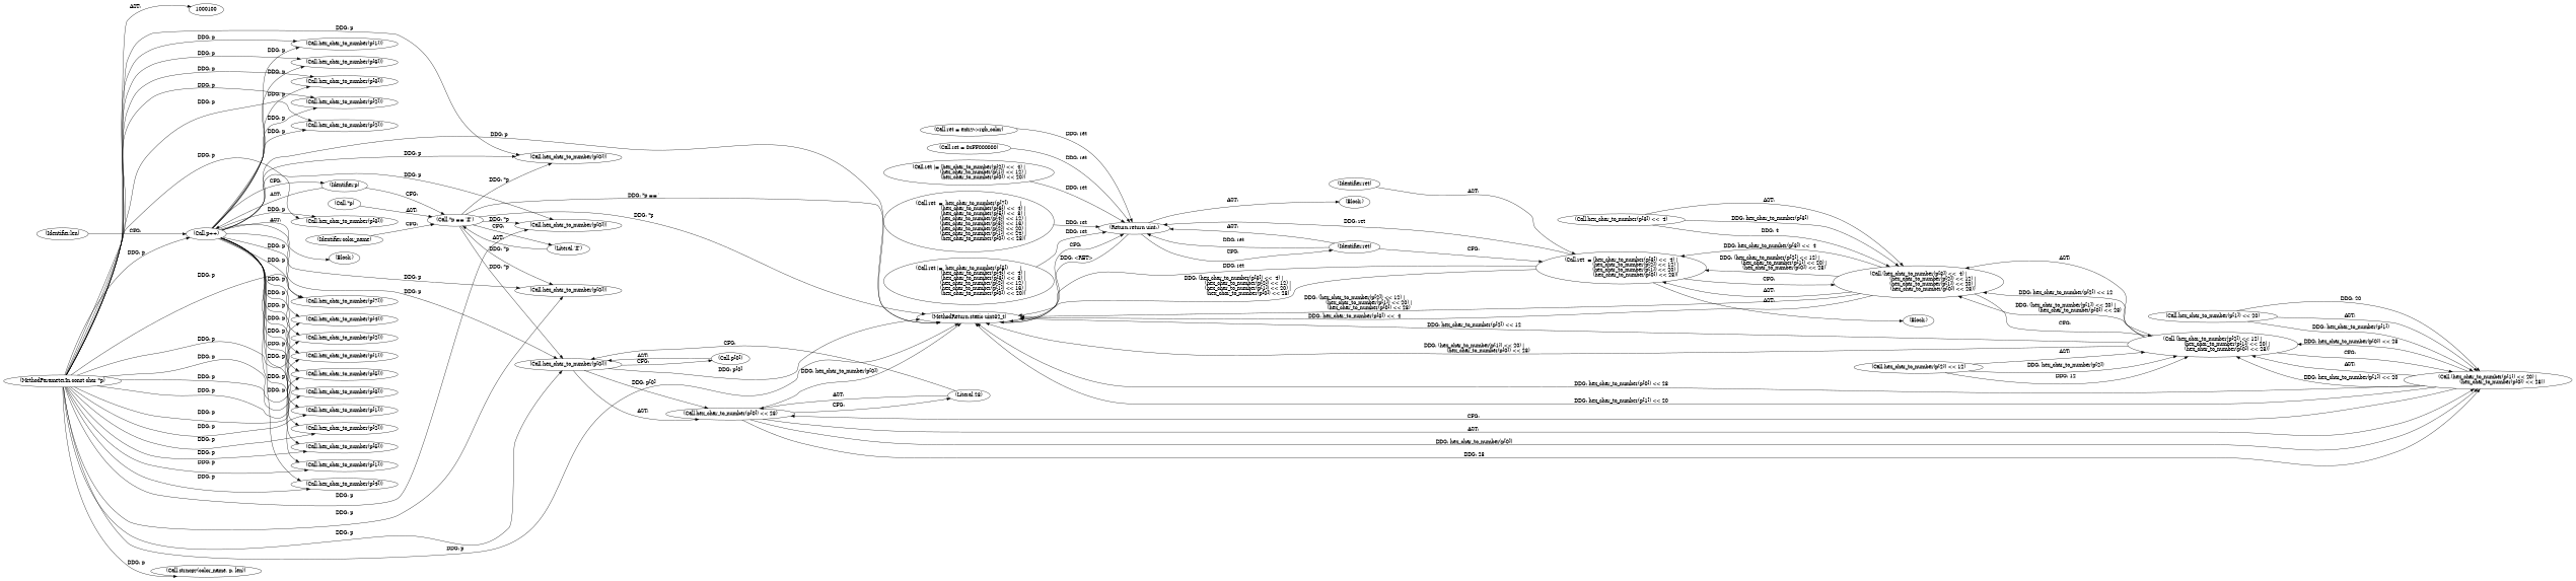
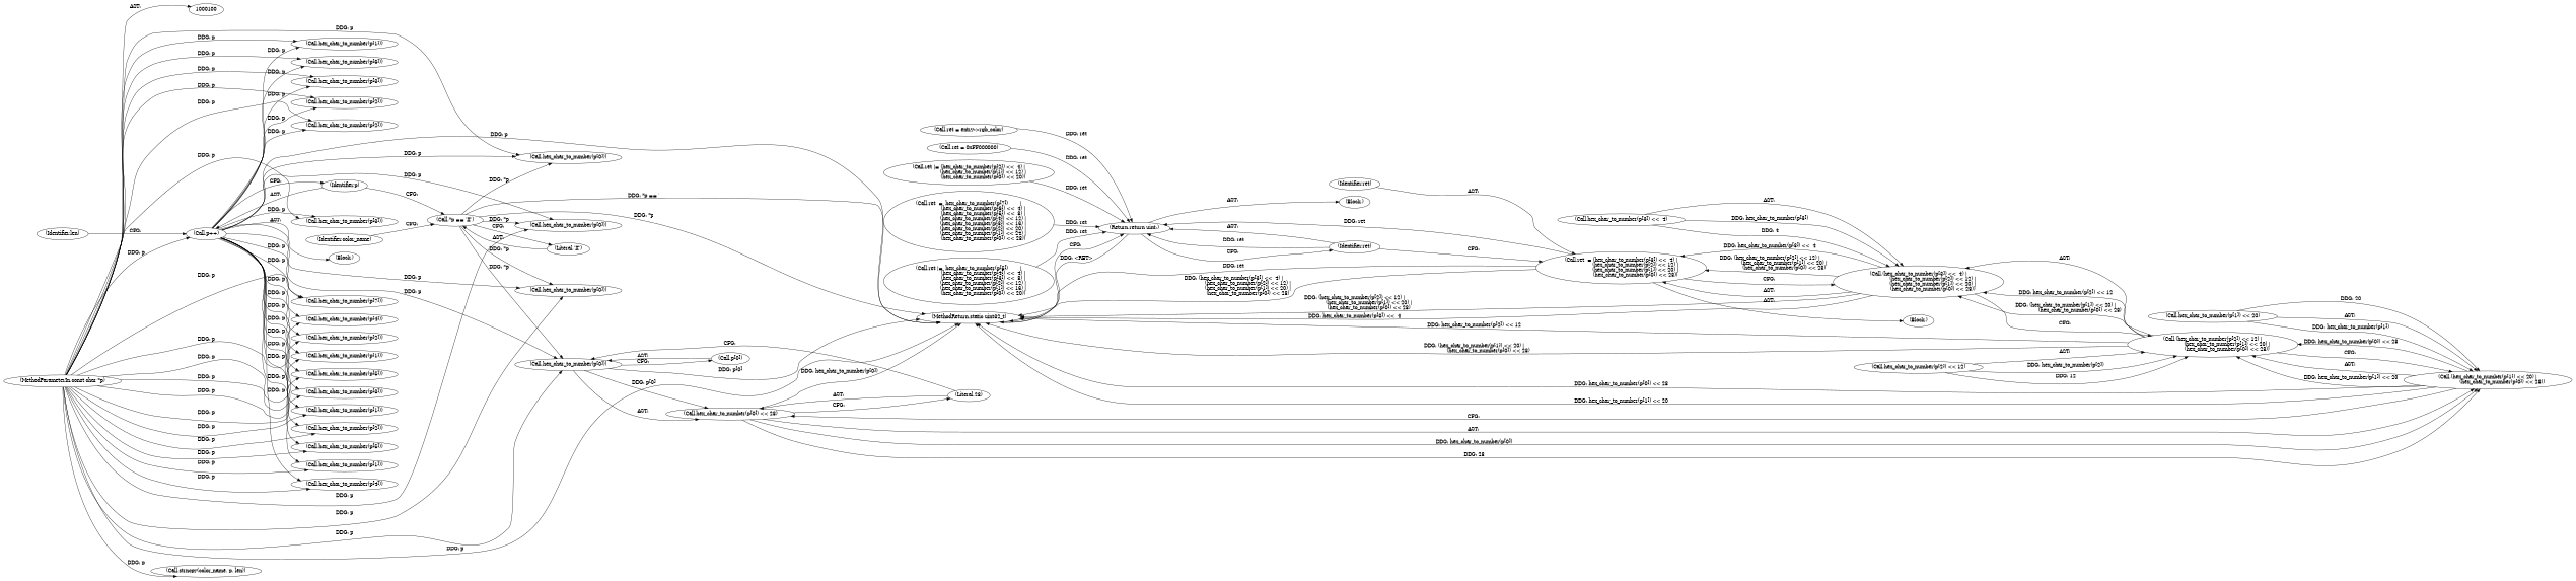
  digraph {
    rankdir=LR
    n1 [label="(Call,hex_char_to_number(p[0]))"]
    n2 [label="(Call,hex_char_to_number(p[0]) << 28)"]
    n3 [label="(Call,p[0])"]
    n4 [label="(MethodReturn,static uint32_t)"]
    n5 [label="(Call,(hex_char_to_number(p[1]) << 20) |\n                   (hex_char_to_number(p[0]) << 28))"]
    n6 [label="(Literal,28)"]
    n7 [label="(Return,return uint;)"]
    n8 [label="(Call,p++)"]
    n9 [label="(Call,hex_char_to_number(p[1]))"]
    n10 [label="(Call,hex_char_to_number(p[6]))"]
    n11 [label="(Call,hex_char_to_number(p[3]))"]
    n12 [label="(Call,hex_char_to_number(p[2]))"]
    n13 [label="(Call,hex_char_to_number(p[2]))"]
    n14 [label="(Call,hex_char_to_number(p[0]))"]
    n15 [label="(Call,hex_char_to_number(p[3]))"]
    n16 [label="(Block,)"]
    n17 [label="(Call,hex_char_to_number(p[7]))"]
    n18 [label="(Call,hex_char_to_number(p[4]))"]
    n19 [label="(Call,hex_char_to_number(p[2]))"]
    n20 [label="(Call,hex_char_to_number(p[1]))"]
    n21 [label="(Call,hex_char_to_number(p[5]))"]
    n22 [label="(Call,hex_char_to_number(p[3]))"]
    n23 [label="(Call,hex_char_to_number(p[1]))"]
    n24 [label="(Call,hex_char_to_number(p[0]))"]
    n25 [label="(Call,hex_char_to_number(p[2]))"]
    n26 [label="(Call,hex_char_to_number(p[5]))"]
    n27 [label="(Call,hex_char_to_number(p[1]))"]
    n28 [label="(Identifier,p)"]
    n29 [label="(Call,hex_char_to_number(p[0]))"]
    n30 [label="(Call,hex_char_to_number(p[4]))"]
    n31 [label="(Call,*p == '#')"]
    n32 [label="(MethodParameterIn,const char *p)"]
    n33 [label="(Call,strncpy(color_name, p, len))"]
    1000100
    n35 [label="(Literal,'#')"]
    n36 [label="(Call,(hex_char_to_number(p[2]) << 12) |\n                   (hex_char_to_number(p[1]) << 20) |\n                   (hex_char_to_number(p[0]) << 28))"]
    n37 [label="(Call,(hex_char_to_number(p[3]) <<  4) |\n                   (hex_char_to_number(p[2]) << 12) |\n                   (hex_char_to_number(p[1]) << 20) |\n                   (hex_char_to_number(p[0]) << 28))"]
    n38 [label="(Call,ret  = (hex_char_to_number(p[3]) <<  4) |\n                   (hex_char_to_number(p[2]) << 12) |\n                   (hex_char_to_number(p[1]) << 20) |\n                   (hex_char_to_number(p[0]) << 28))"]
    n39 [label="(Block,)"]
    n40 [label="(Identifier,ret)"]
    n41 [label="(Block,)"]
-   n42 [label="(Call,*p)"]
    n43 [label="(Identifier,ret)"]
    n44 [label="(Call,ret  =  hex_char_to_number(p[7])        |\n                   (hex_char_to_number(p[6]) <<  4) |\n                   (hex_char_to_number(p[5]) <<  8) |\n                   (hex_char_to_number(p[4]) << 12) |\n                   (hex_char_to_number(p[3]) << 16) |\n                   (hex_char_to_number(p[2]) << 20) |\n                   (hex_char_to_number(p[1]) << 24) |\n                   (hex_char_to_number(p[0]) << 28))"]
    n45 [label="(Call,hex_char_to_number(p[1]) << 20)"]
    n46 [label="(Call,hex_char_to_number(p[3]) <<  4)"]
    n47 [label="(Identifier,color_name)"]
    n48 [label="(Call,hex_char_to_number(p[2]) << 12)"]
    n49 [label="(Call,ret |=  hex_char_to_number(p[5])        |\n                   (hex_char_to_number(p[4]) <<  4) |\n                   (hex_char_to_number(p[3]) <<  8) |\n                   (hex_char_to_number(p[2]) << 12) |\n                   (hex_char_to_number(p[1]) << 16) |\n                   (hex_char_to_number(p[0]) << 20))"]
    n50 [label="(Call,ret = entry->rgb_color)"]
    n51 [label="(Identifier,len)"]
    n52 [label="(Call,ret = 0xFF000000)"]
    n53 [label="(Call,ret |= (hex_char_to_number(p[2]) <<  4) |\n                   (hex_char_to_number(p[1]) << 12) |\n                   (hex_char_to_number(p[0]) << 20))"]
    n1 -> n2 [label="AST: "]
    n1 -> n2 [label="DDG: p[0]"]
    n1 -> n3 [label="CFG: "]
    n1 -> n4 [label="DDG: p[0]"]
    n2 -> n4 [label="DDG: hex_char_to_number(p[0])"]
    n2 -> n5 [label="AST: "]
    n2 -> n5 [label="DDG: hex_char_to_number(p[0])"]
    n2 -> n5 [label="DDG: 28"]
    n2 -> n6 [label="CFG: "]
    n3 -> n1 [label="AST: "]
    n4 -> n7 [label="CFG: "]
    n5 -> n2 [label="CFG: "]
    n5 -> n4 [label="DDG: hex_char_to_number(p[0]) << 28"]
    n5 -> n4 [label="DDG: hex_char_to_number(p[1]) << 20"]
    n5 -> n36 [label="AST: "]
    n5 -> n36 [label="DDG: hex_char_to_number(p[1]) << 20"]
    n5 -> n36 [label="DDG: hex_char_to_number(p[0]) << 28"]
    n6 -> n1 [label="CFG: "]
    n6 -> n2 [label="AST: "]
    n7 -> n4 [label="DDG: <RET>"]
    n7 -> n40 [label="CFG: "]
    n7 -> n41 [label="AST: "]
    n8 -> n1 [label="DDG: p"]
    n8 -> n4 [label="DDG: p"]
    n8 -> n9 [label="DDG: p"]
    n8 -> n10 [label="DDG: p"]
    n8 -> n11 [label="DDG: p"]
    n8 -> n12 [label="DDG: p"]
    n8 -> n13 [label="DDG: p"]
    n8 -> n14 [label="DDG: p"]
    n8 -> n15 [label="DDG: p"]
    n8 -> n16 [label="AST: "]
    n8 -> n17 [label="DDG: p"]
    n8 -> n18 [label="DDG: p"]
    n8 -> n19 [label="DDG: p"]
    n8 -> n20 [label="DDG: p"]
    n8 -> n21 [label="DDG: p"]
    n8 -> n22 [label="DDG: p"]
    n8 -> n23 [label="DDG: p"]
    n8 -> n24 [label="DDG: p"]
    n8 -> n25 [label="DDG: p"]
    n8 -> n26 [label="DDG: p"]
    n8 -> n27 [label="DDG: p"]
    n8 -> n28 [label="CFG: "]
    n8 -> n29 [label="DDG: p"]
    n8 -> n30 [label="DDG: p"]
    n28 -> n8 [label="AST: "]
    n28 -> n31 [label="CFG: "]
    n31 -> n1 [label="DDG: *p"]
    n31 -> n4 [label="DDG: *p == '"]
    n31 -> n4 [label="DDG: *p"]
    n31 -> n14 [label="DDG: *p"]
    n31 -> n24 [label="DDG: *p"]
    n31 -> n29 [label="DDG: *p"]
    n31 -> n35 [label="CFG: "]
    n32 -> n1 [label="DDG: p"]
    n32 -> n4 [label="DDG: p"]
    n32 -> n8 [label="DDG: p"]
    n32 -> n9 [label="DDG: p"]
    n32 -> n10 [label="DDG: p"]
    n32 -> n11 [label="DDG: p"]
    n32 -> n12 [label="DDG: p"]
    n32 -> n13 [label="DDG: p"]
    n32 -> n14 [label="DDG: p"]
    n32 -> n15 [label="DDG: p"]
    n32 -> n17 [label="DDG: p"]
    n32 -> n18 [label="DDG: p"]
    n32 -> n19 [label="DDG: p"]
    n32 -> n20 [label="DDG: p"]
    n32 -> n21 [label="DDG: p"]
    n32 -> n22 [label="DDG: p"]
    n32 -> n23 [label="DDG: p"]
    n32 -> n24 [label="DDG: p"]
    n32 -> n25 [label="DDG: p"]
    n32 -> n26 [label="DDG: p"]
    n32 -> n27 [label="DDG: p"]
    n32 -> n29 [label="DDG: p"]
    n32 -> n30 [label="DDG: p"]
    n32 -> n33 [label="DDG: p"]
    n32 -> 1000100 [label="AST: "]
    n35 -> n31 [label="AST: "]
    n36 -> n4 [label="DDG: (hex_char_to_number(p[1]) << 20) |\n                   (hex_char_to_number(p[0]) << 28)"]
    n36 -> n4 [label="DDG: hex_char_to_number(p[2]) << 12"]
    n36 -> n5 [label="CFG: "]
    n36 -> n37 [label="AST: "]
    n36 -> n37 [label="DDG: hex_char_to_number(p[2]) << 12"]
    n36 -> n37 [label="DDG: (hex_char_to_number(p[1]) << 20) |\n                   (hex_char_to_number(p[0]) << 28)"]
    n37 -> n4 [label="DDG: (hex_char_to_number(p[2]) << 12) |\n                   (hex_char_to_number(p[1]) << 20) |\n                   (hex_char_to_number(p[0]) << 28)"]
    n37 -> n4 [label="DDG: hex_char_to_number(p[3]) <<  4"]
    n37 -> n36 [label="CFG: "]
    n37 -> n38 [label="AST: "]
    n37 -> n38 [label="DDG: hex_char_to_number(p[3]) <<  4"]
    n37 -> n38 [label="DDG: (hex_char_to_number(p[2]) << 12) |\n                   (hex_char_to_number(p[1]) << 20) |\n                   (hex_char_to_number(p[0]) << 28)"]
    n38 -> n4 [label="DDG: ret"]
    n38 -> n4 [label="DDG: (hex_char_to_number(p[3]) <<  4) |\n                   (hex_char_to_number(p[2]) << 12) |\n                   (hex_char_to_number(p[1]) << 20) |\n                   (hex_char_to_number(p[0]) << 28)"]
    n38 -> n7 [label="DDG: ret"]
    n38 -> n37 [label="CFG: "]
    n38 -> n39 [label="AST: "]
    n40 -> n7 [label="AST: "]
    n40 -> n7 [label="DDG: ret"]
    n40 -> n38 [label="CFG: "]
-   n42 -> n31 [label="AST: "]
    n43 -> n38 [label="AST: "]
    n44 -> n7 [label="DDG: ret"]
    n45 -> n5 [label="AST: "]
    n45 -> n5 [label="DDG: hex_char_to_number(p[1])"]
    n45 -> n5 [label="DDG: 20"]
    n46 -> n37 [label="AST: "]
    n46 -> n37 [label="DDG: hex_char_to_number(p[3])"]
    n46 -> n37 [label="DDG: 4"]
    n47 -> n31 [label="CFG: "]
    n48 -> n36 [label="AST: "]
    n48 -> n36 [label="DDG: hex_char_to_number(p[2])"]
    n48 -> n36 [label="DDG: 12"]
    n49 -> n7 [label="DDG: ret"]
    n50 -> n7 [label="DDG: ret"]
    n51 -> n8 [label="CFG: "]
    n52 -> n7 [label="DDG: ret"]
    n53 -> n7 [label="DDG: ret"]
  }
